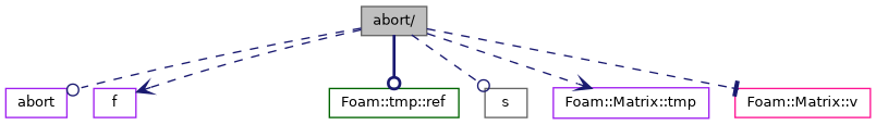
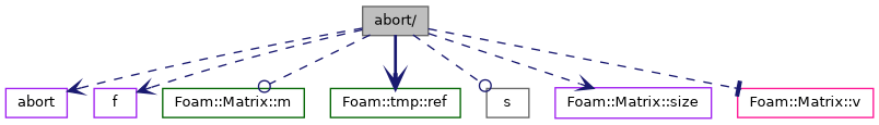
  digraph {
    rankdir=TB
    node [color=purple fontname=Helvetica fontsize=10 shape=record]
    edge [arrowhead=vee color=midnightblue fontname=Helvetica fontsize=10 labelfontname=Helvetica labelfontsize=10 style=dashed]
    n1 [color=gray40 fillcolor=grey75 fontcolor=black height=0.2 label="abort/" style=filled width=0.4]
    n2 [height=0.2 label=abort width=0.4]
    n3 [height=0.2 label=f width=0.4]
+   n4 [color=darkgreen height=0.2 label="Foam::Matrix::m" width=0.4]
    n5 [color=darkgreen height=0.2 label="Foam::tmp::ref" width=0.4]
    n6 [color=gray40 height=0.2 label=s width=0.4]
-   n7 [height=0.2 label="Foam::Matrix::tmp" width=0.4]
+   n7 [height=0.2 label="Foam::Matrix::size" width=0.4]
    n8 [color=deeppink height=0.2 label="Foam::Matrix::v" width=0.4]
-   n1 -> n2 [arrowhead=odot]
+   n1 -> n2
    n1 -> n3
-   n1 -> n5 [arrowhead=odot style=bold]
+   n1 -> n4 [arrowhead=odot]
+   n1 -> n5 [style=bold]
    n1 -> n6 [arrowhead=odot]
    n1 -> n7
    n1 -> n8 [arrowhead=tee]
  }
